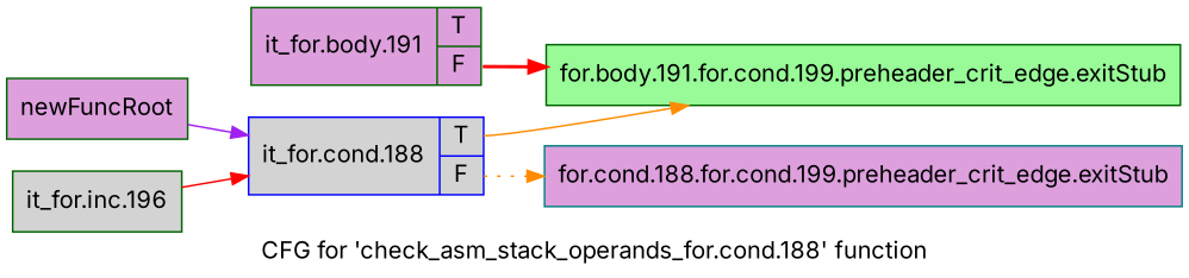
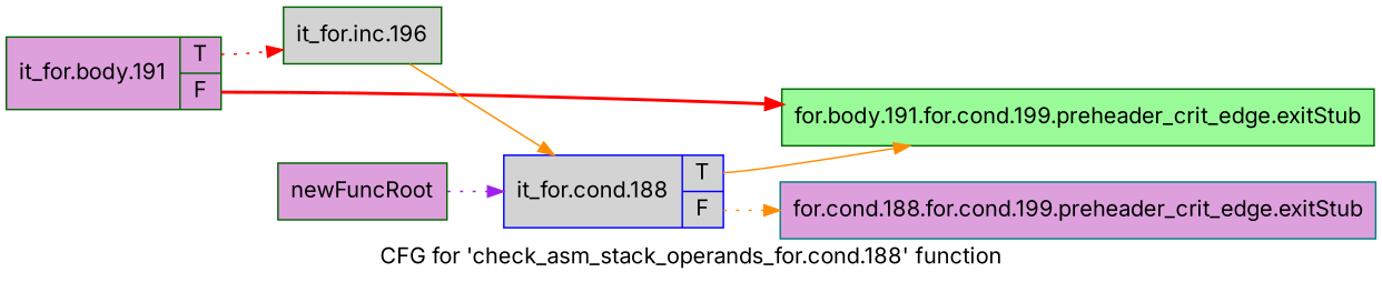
  digraph {
    fontname=Inter
    label="CFG for 'check_asm_stack_operands_for.cond.188' function"
    rankdir=LR
    node [color=darkgreen fillcolor=plum fontname=Inter shape=record style=filled]
    edge [color=red fontname=Inter style=dotted]
    n1 [label="{newFuncRoot}"]
    n2 [color=blue fillcolor=lightgrey label="{it_for.cond.188|{<s0>T|<s1>F}}"]
    n3 [color=teal label="{for.cond.188.for.cond.199.preheader_crit_edge.exitStub}"]
    n4 [fillcolor=palegreen label="{for.body.191.for.cond.199.preheader_crit_edge.exitStub}"]
    n5 [label="{it_for.body.191|{<s0>T|<s1>F}}"]
    n6 [fillcolor=lightgrey label="{it_for.inc.196}"]
-   n1 -> n2 [color=purple style=solid]
+   n1 -> n2 [color=purple]
    n2 -> n3 [color=darkorange tailport=s1]
    n2 -> n4 [color=darkorange style=solid tailport=s0]
    n5 -> n4 [style=bold tailport=s1]
-   n6 -> n2 [style=solid]
+   n5 -> n6 [tailport=s0]
+   n6 -> n2 [color=darkorange style=solid]
  }
